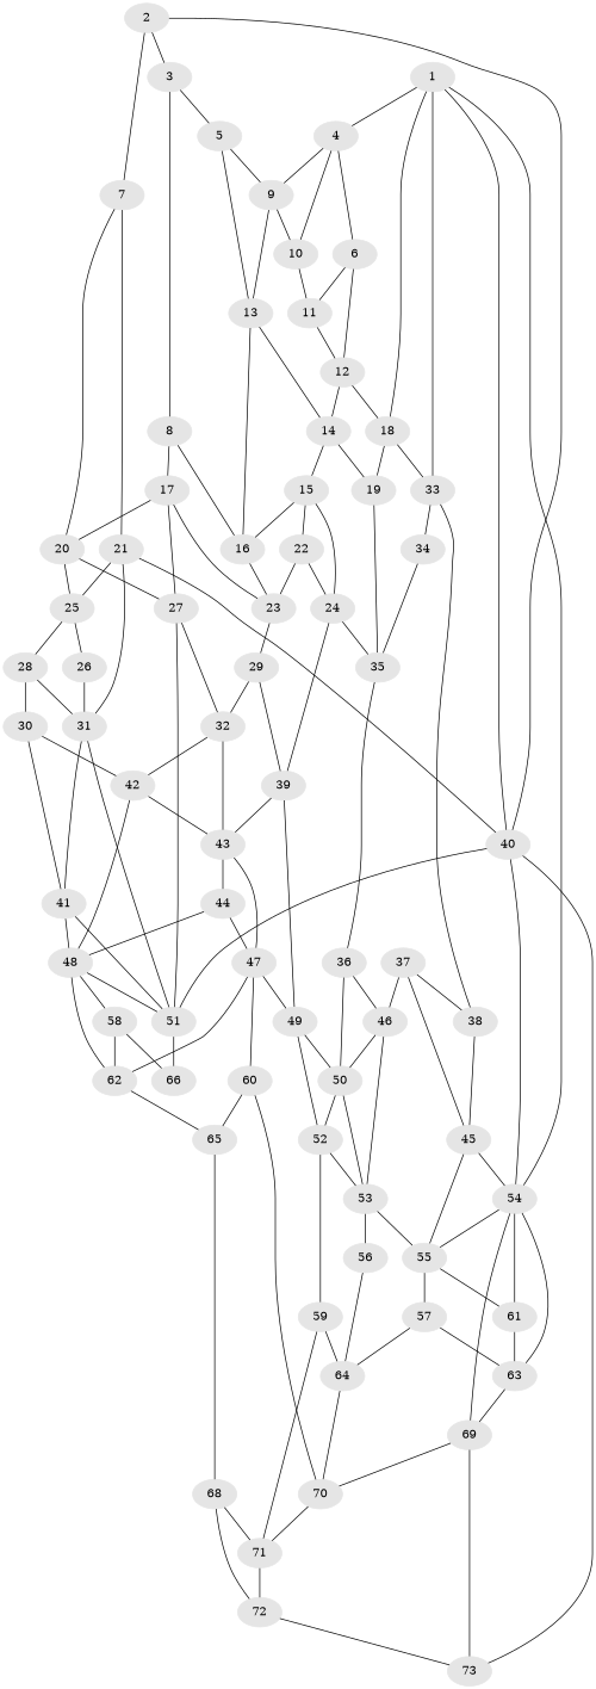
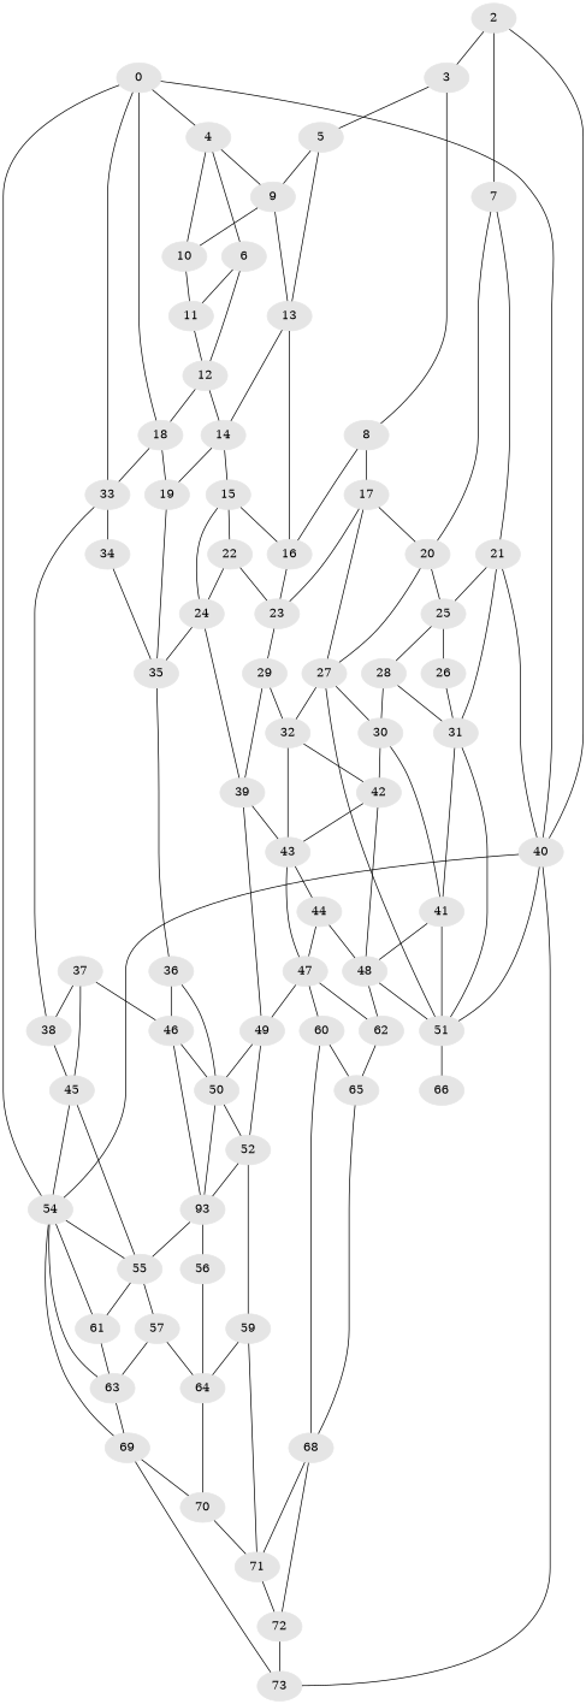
  graph {
    node [color=gray90 style=filled]
    edge [weight=1.0]
-   1
+   1 [label=0]
    4
    18
    33
    40
    54
    6
    9
    10
    19
    34
    38
    51
    73
    55
    61
    63
    69
    2
    3
    7
    5
    8
    20
    21
    13
    16
    17
    11
    12
    14
    27
    25
    31
    23
    15
    22
    24
    35
    39
    29
    30
    32
    36
    26
    28
    43
    49
    41
    66
    42
    48
    44
    47
    45
    46
    50
-   53
+   53 [label=93]
    52
    37
    62
-   58
    60
    57
    56
    65
    68
    59
    64
    71
    70
    72
    1 -- 4
    1 -- 18
    1 -- 33
    1 -- 40
    1 -- 54
    4 -- 6
    4 -- 9
    4 -- 10
    18 -- 33
    18 -- 19
    33 -- 34
    33 -- 38
    40 -- 54
    40 -- 51
    40 -- 73
    54 -- 55
    54 -- 61
    54 -- 63
    54 -- 69
    6 -- 11
    6 -- 12
    9 -- 10
    9 -- 13
    10 -- 11 [weight=2.0]
    19 -- 35
    34 -- 35
    38 -- 45
    51 -- 66
    55 -- 61
    55 -- 57 [weight=2.0]
    61 -- 63
    63 -- 69
    69 -- 73
    69 -- 70
    2 -- 40
    2 -- 3
    2 -- 7 [weight=2.0]
    3 -- 5
    3 -- 8
    7 -- 20
    7 -- 21
    5 -- 9
    5 -- 13
    8 -- 16
    8 -- 17
    20 -- 27
    20 -- 25
    21 -- 40
    21 -- 25
    21 -- 31
    13 -- 16
    13 -- 14
    16 -- 23
    17 -- 20
    17 -- 27
    17 -- 23
    11 -- 12
    12 -- 18
    12 -- 14
    14 -- 19
    14 -- 15
    27 -- 51
+   27 -- 30
    27 -- 32
    25 -- 26
    25 -- 28
    31 -- 51
    31 -- 41
    23 -- 29
    15 -- 16
    15 -- 22
    15 -- 24
    22 -- 23
    22 -- 24
    24 -- 35
    24 -- 39
    35 -- 36
    39 -- 43
    39 -- 49
    29 -- 39
    29 -- 32
    30 -- 41
    30 -- 42
    32 -- 43
    32 -- 42
    36 -- 46
    36 -- 50
    26 -- 31
    28 -- 31
    28 -- 30
    43 -- 44 [weight=2.0]
    43 -- 47
    49 -- 50 [weight=2.0]
    49 -- 52
    41 -- 51
    41 -- 48
    42 -- 43
    42 -- 48
    48 -- 51
    48 -- 62
-   48 -- 58
    44 -- 48
    44 -- 47
    47 -- 49
    47 -- 62
    47 -- 60
    45 -- 54
    45 -- 55
    46 -- 50
    46 -- 53
    50 -- 53
    50 -- 52
    53 -- 55
    53 -- 56 [weight=2.0]
    52 -- 53
    52 -- 59
    37 -- 38
    37 -- 45
    37 -- 46
    62 -- 65
-   58 -- 66
-   58 -- 62
    60 -- 65
-   60 -- 70
+   60 -- 68
    57 -- 63
    57 -- 64
    56 -- 64
    65 -- 68
    68 -- 71
    68 -- 72
    59 -- 64
    59 -- 71
    64 -- 70
    71 -- 72
    70 -- 71
    72 -- 73
  }
